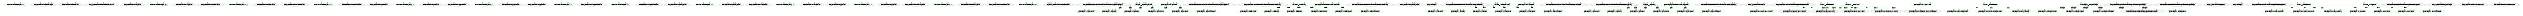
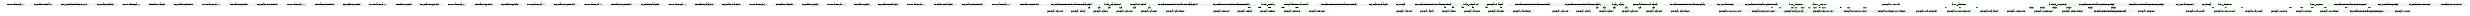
  digraph {
    node [cluster="Humanizer.Tests.FluentDate.PrepositionTests.InYear()" color=green community=0 span="10-10" file="InTests.cs"]
    edge [color=green style=dashed]
    n1 [cluster="Humanizer.In.TheYear(int)" label="return new DateTime(year, 1, 1);" prediction=0 span="12-12" file=""]
-   n2 [cluster="Humanizer.In.TheYear(int)" label="Entry Humanizer.In.TheYear(inJan)" color="" community="" file=""]
-   n3 [cluster="Humanizer.In.TheYear(int)" label="Exit Humanizer.In.TheYear(int)" color="" community="" file=""]
+   n2 [cluster="Humanizer.In.TheYear(int)" label="Entry Humanizer.In.TheYear(int)" color="" community="" file=""]
    n4 [cluster="System.DateTime.DateTime(int, int, int)" label="Entry System.DateTime.DateTime(int, int, int)" span="0-0" color="" community="" file=""]
    n5 [cluster="Humanizer.In.MayOf(int)" file="In.Months.cs" label="Entry Humanizer.In.MayOf(int)" span="83-83" color="" community=""]
    n6 [cluster="Humanizer.In.MayOf(int)" file="In.Months.cs" label="return new DateTime(year, 5, 1);" prediction=1 span="85-85"]
    n7 [cluster="Humanizer.In.MayOf(int)" file="In.Months.cs" label="Exit Humanizer.In.MayOf(int)" span="83-83" color="" community=""]
    n8 [cluster="Humanizer.In.OctoberOf(int)" file="In.Months.cs" label="Entry Humanizer.In.OctoberOf(int)" span="163-163" color="" community=""]
    n9 [cluster="Humanizer.In.OctoberOf(int)" file="In.Months.cs" label="return new DateTime(year, 10, 1);" prediction=2 span="165-165"]
    n10 [cluster="Humanizer.In.OctoberOf(int)" file="In.Months.cs" label="Exit Humanizer.In.OctoberOf(int)" span="163-163" color="" community=""]
    n11 [cluster="Humanizer.In.NovemberOf(int)" file="In.Months.cs" label="Entry Humanizer.In.NovemberOf(int)" span="179-179" color="" community=""]
    n12 [cluster="Humanizer.In.NovemberOf(int)" file="In.Months.cs" label="return new DateTime(year, 11, 1);" prediction=3 span="181-181"]
    n13 [cluster="Humanizer.In.NovemberOf(int)" file="In.Months.cs" label="Exit Humanizer.In.NovemberOf(int)" span="179-179" color="" community=""]
    n14 [cluster="Humanizer.In.JuneOf(int)" file="In.Months.cs" label="Entry Humanizer.In.JuneOf(int)" span="99-99" color="" community=""]
    n15 [cluster="Humanizer.In.JuneOf(int)" file="In.Months.cs" label="return new DateTime(year, 6, 1);" prediction=4 span="101-101"]
    n16 [cluster="Humanizer.In.JuneOf(int)" file="In.Months.cs" label="Exit Humanizer.In.JuneOf(int)" span="99-99" color="" community=""]
    n17 [cluster="Humanizer.In.AugustOf(int)" file="In.Months.cs" label="Entry Humanizer.In.AugustOf(int)" span="131-131" color="" community=""]
    n18 [cluster="Humanizer.In.AugustOf(int)" file="In.Months.cs" label="return new DateTime(year, 8, 1);" prediction=5 span="133-133"]
    n19 [cluster="Humanizer.In.AugustOf(int)" file="In.Months.cs" label="Exit Humanizer.In.AugustOf(int)" span="131-131" color="" community=""]
    n20 [cluster="Humanizer.In.AprilOf(int)" file="In.Months.cs" label="Entry Humanizer.In.AprilOf(int)" span="67-67" color="" community=""]
    n21 [cluster="Humanizer.In.AprilOf(int)" file="In.Months.cs" label="return new DateTime(year, 4, 1);" prediction=6 span="69-69"]
    n22 [cluster="Humanizer.In.SeptemberOf(int)" file="In.Months.cs" label="Entry Humanizer.In.SeptemberOf(int)" span="147-147" color="" community=""]
    n23 [cluster="Humanizer.In.SeptemberOf(int)" file="In.Months.cs" label="return new DateTime(year, 9, 1);" prediction=7 span="149-149"]
    n24 [cluster="Humanizer.In.SeptemberOf(int)" file="In.Months.cs" label="Exit Humanizer.In.SeptemberOf(int)" span="147-147" color="" community=""]
    n25 [cluster="Humanizer.In.JanuaryOf(int)" file="In.Months.cs" label="Entry Humanizer.In.JanuaryOf(int)" span="19-19" color="" community=""]
    n26 [cluster="Humanizer.In.JanuaryOf(int)" file="In.Months.cs" label="return new DateTime(year, 1, 1);" prediction=8 span="21-21"]
    n27 [cluster="Humanizer.In.JanuaryOf(int)" file="In.Months.cs" label="Exit Humanizer.In.JanuaryOf(int)" span="19-19" color="" community=""]
    n28 [cluster="Humanizer.In.MarchOf(int)" file="In.Months.cs" label="Entry Humanizer.In.MarchOf(int)" span="51-51" color="" community=""]
    n29 [cluster="Humanizer.In.MarchOf(int)" file="In.Months.cs" label="return new DateTime(year, 3, 1);" prediction=9 span="53-53"]
    n30 [cluster="Humanizer.In.MarchOf(int)" file="In.Months.cs" label="Exit Humanizer.In.MarchOf(int)" span="51-51" color="" community=""]
    n31 [cluster="Humanizer.In.JulyOf(int)" file="In.Months.cs" label="Entry Humanizer.In.JulyOf(int)" span="115-115" color="" community=""]
    n32 [cluster="Humanizer.In.JulyOf(int)" file="In.Months.cs" label="return new DateTime(year, 7, 1);" prediction=10 span="117-117"]
    n33 [cluster="Humanizer.In.JulyOf(int)" file="In.Months.cs" label="Exit Humanizer.In.JulyOf(int)" span="115-115" color="" community=""]
    n34 [cluster="Humanizer.In.FebruaryOf(int)" file="In.Months.cs" label="Entry Humanizer.In.FebruaryOf(int)" span="35-35" color="" community=""]
    n35 [cluster="Humanizer.In.FebruaryOf(int)" file="In.Months.cs" label="return new DateTime(year, 2, 1);" prediction=11 span="37-37"]
    n36 [cluster="Humanizer.In.FebruaryOf(int)" file="In.Months.cs" label="Exit Humanizer.In.FebruaryOf(int)" span="35-35" color="" community=""]
    n37 [cluster="Humanizer.In.DecemberOf(int)" file="In.Months.cs" label="Entry Humanizer.In.DecemberOf(int)" span="195-195" color="" community=""]
    n38 [cluster="Humanizer.In.DecemberOf(int)" file="In.Months.cs" label="return new DateTime(year, 12, 1);" prediction=12 span="197-197"]
-   n39 [cluster="Humanizer.In.DecemberOf(int)" file="In.Months.cs" label="InJanuary Humanizer.In.DecemberOf(int)" span="195-195" color="" community=""]
+   n39 [cluster="Humanizer.In.DecemberOf(int)" file="In.Months.cs" label="Exit Humanizer.In.DecemberOf(int)" span="195-195" color="" community=""]
    n40 [cluster="Humanizer.Tests.Extensions.FluentDate.InTests.InJanuaryOf2009()" label="Entry Humanizer.Tests.Extensions.FluentDate.InTests.InJanuaryOf2009()" span="20-20" color="" community=""]
    n41 [cluster="Humanizer.Tests.Extensions.FluentDate.InTests.InJanuaryOf2009()" label="var inJan = In.JanuaryOf(2009)" prediction=13 span="22-22"]
    n42 [cluster="Humanizer.Tests.Extensions.FluentDate.InTests.InJanuaryOf2009()" label="Assert.Equal(1, inJan.Month)" prediction=13 span="24-24"]
    n43 [cluster="Humanizer.Tests.Extensions.FluentDate.InTests.InJanuaryOf2009()" label="Assert.Equal(1, inJan.Day)" prediction=13 span="25-25"]
    n44 [cluster="Humanizer.Tests.Extensions.FluentDate.InTests.InJanuaryOf2009()" label="Assert.Equal(0, inJan.Hour)" prediction=13 span="26-26"]
    n45 [cluster="Humanizer.Tests.Extensions.FluentDate.InTests.InJanuaryOf2009()" label="Assert.Equal(0, inJan.Minute)" prediction=13 span="27-27"]
    n46 [cluster="Humanizer.Tests.Extensions.FluentDate.InTests.InJanuaryOf2009()" label="Assert.Equal(0, inJan.Second)" prediction=13 span="28-28"]
    n47 [cluster="Humanizer.Tests.Extensions.FluentDate.InTests.InJanuaryOf2009()" label="Assert.Equal(0, inJan.Millisecond)" prediction=13 span="29-29"]
    n48 [cluster="Humanizer.Tests.Extensions.FluentDate.InTests.InJanuaryOf2009()" label="Assert.Equal(2009, inJan.Year)" prediction=14 span="23-23"]
    n49 [cluster="Humanizer.Tests.Extensions.FluentDate.InTests.InJanuaryOf2009()" label="Exit Humanizer.Tests.Extensions.FluentDate.InTests.InJanuaryOf2009()" span="20-20" color="" community=""]
    n50 [cluster="Humanizer.Tests.Extensions.FluentDate.InTests.InFebruary()" label="Entry Humanizer.Tests.Extensions.FluentDate.InTests.InFebruary()" span="33-33" color="" community=""]
    n51 [cluster="Humanizer.Tests.Extensions.FluentDate.InTests.InFebruary()" label="var inFeb = In.February" prediction=21 span="35-35"]
    n52 [cluster="Humanizer.Tests.Extensions.FluentDate.InTests.InFebruary()" label="Assert.Equal(2, inFeb.Month)" prediction=21 span="37-37"]
    n53 [cluster="Humanizer.Tests.Extensions.FluentDate.InTests.InFebruary()" label="Assert.Equal(1, inFeb.Day)" prediction=21 span="38-38"]
    n54 [cluster="Humanizer.Tests.Extensions.FluentDate.InTests.InFebruary()" label="Assert.Equal(0, inFeb.Hour)" prediction=21 span="39-39"]
    n55 [cluster="Humanizer.Tests.Extensions.FluentDate.InTests.InFebruary()" label="Assert.Equal(0, inFeb.Minute)" prediction=21 span="40-40"]
    n56 [cluster="Humanizer.Tests.Extensions.FluentDate.InTests.InFebruary()" label="Assert.Equal(0, inFeb.Second)" prediction=21 span="41-41"]
-   n57 [cluster="Humanizer.Tests.Extensions.FluentDate.InTests.InFebruary()" label="Assert.Equal(0, inFeb.Millisecond)" prediction=21 span="42-42"]
    n58 [cluster="Humanizer.Tests.Extensions.FluentDate.InTests.InFebruary()" label="Assert.Equal(DateTime.Now.Year, inFeb.Year)" prediction=22 span="36-36"]
    n59 [cluster="Humanizer.Tests.Extensions.FluentDate.InTests.InFebruary()" label="Exit Humanizer.Tests.Extensions.FluentDate.InTests.InFebruary()" span="33-33" color="" community=""]
    n60 [cluster="Humanizer.In.JanuaryOf(int)" label="Entry Humanizer.In.JanuaryOf(int)" span="19-19" color="" community=""]
    n61 [cluster="Unk.Equal" label="Entry Unk.Equal" color="" community="" span=""]
    n62 [cluster="Humanizer.Tests.Extensions.FluentDate.InTests.InTheYear()" label="Entry Humanizer.Tests.Extensions.FluentDate.InTests.InTheYear()" span="46-46" color="" community=""]
    n63 [cluster="Humanizer.Tests.Extensions.FluentDate.InTests.InTheYear()" label="var date = In.TheYear(2009)" prediction=29 span="48-48"]
    n64 [cluster="Humanizer.Tests.Extensions.FluentDate.InTests.InTheYear()" label="Assert.Equal(1, date.Month)" prediction=29 span="50-50"]
    n65 [cluster="Humanizer.Tests.Extensions.FluentDate.InTests.InTheYear()" label="Assert.Equal(1, date.Day)" prediction=29 span="51-51"]
    n66 [cluster="Humanizer.Tests.Extensions.FluentDate.InTests.InTheYear()" label="Assert.Equal(0, date.Hour)" prediction=29 span="52-52"]
    n67 [cluster="Humanizer.Tests.Extensions.FluentDate.InTests.InTheYear()" label="Assert.Equal(0, date.Minute)" prediction=29 span="53-53"]
    n68 [cluster="Humanizer.Tests.Extensions.FluentDate.InTests.InTheYear()" label="Assert.Equal(0, date.Second)" prediction=29 span="54-54"]
    n69 [cluster="Humanizer.Tests.Extensions.FluentDate.InTests.InTheYear()" label="Assert.Equal(0, date.Millisecond)" prediction=29 span="55-55"]
    n70 [cluster="Humanizer.Tests.Extensions.FluentDate.InTests.InTheYear()" label="Assert.Equal(2009, date.Year)" prediction=30 span="49-49"]
    n71 [cluster="Humanizer.Tests.Extensions.FluentDate.InTests.InTheYear()" label="Exit Humanizer.Tests.Extensions.FluentDate.InTests.InTheYear()" span="46-46" color="" community=""]
    n72 [cluster="Humanizer.Tests.Extensions.FluentDate.InTests.InJanuary()" label="Entry Humanizer.Tests.Extensions.FluentDate.InTests.InJanuary()" span="7-7" color="" community=""]
    n73 [cluster="Humanizer.Tests.Extensions.FluentDate.InTests.InJanuary()" label="var inJan = In.January" prediction=37 span="9-9"]
    n74 [cluster="Humanizer.Tests.Extensions.FluentDate.InTests.InJanuary()" label="Assert.Equal(1, inJan.Month)" prediction=37 span="11-11"]
    n75 [cluster="Humanizer.Tests.Extensions.FluentDate.InTests.InJanuary()" label="Assert.Equal(1, inJan.Day)" prediction=37 span="12-12"]
    n76 [cluster="Humanizer.Tests.Extensions.FluentDate.InTests.InJanuary()" label="Assert.Equal(0, inJan.Hour)" prediction=37 span="13-13"]
    n77 [cluster="Humanizer.Tests.Extensions.FluentDate.InTests.InJanuary()" label="Assert.Equal(0, inJan.Minute)" prediction=37 span="14-14"]
    n78 [cluster="Humanizer.Tests.Extensions.FluentDate.InTests.InJanuary()" label="Assert.Equal(0, inJan.Second)" prediction=37 span="15-15"]
    n79 [cluster="Humanizer.Tests.Extensions.FluentDate.InTests.InJanuary()" label="Assert.Equal(0, inJan.Millisecond)" prediction=37 span="16-16"]
    n80 [cluster="Humanizer.Tests.Extensions.FluentDate.InTests.InJanuary()" label="Assert.Equal(DateTime.Now.Year, inJan.Year)" prediction=38]
    n81 [cluster="Humanizer.Tests.Extensions.FluentDate.InTests.InJanuary()" label="Exit Humanizer.Tests.Extensions.FluentDate.InTests.InJanuary()" span="7-7" color="" community=""]
    n82 [cluster="System.DateTime.In(int)" file="PrepositionsExtensions.cs" label="Entry System.DateTime.In(int)" span="36-36" color="" community=""]
    n83 [file="PrepositionsExtensions.cs" label="Entry Humanizer.Tests.FluentDate.PrepositionTests.InYear()" span="36-36" color="" community=""]
    n84 [file="PrepositionsExtensions.cs" label="var now = DateTime.Now" prediction=45 span="38-38"]
    n85 [file="PrepositionsExtensions.cs" label="Assert.Equal(now.Month, in2011.Month)" prediction=45 span="41-41"]
    n86 [file="PrepositionsExtensions.cs" label="Assert.Equal(now.Day, in2011.Day)" span="42-42" color="" community=""]
    n87 [file="PrepositionsExtensions.cs" label="Assert.Equal(now.Hour, in2011.Hour)" span="43-43" color="" community=""]
    n88 [file="PrepositionsExtensions.cs" label="Assert.Equal(now.Minute, in2011.Minute)" span="44-44" color="" community=""]
    n89 [file="PrepositionsExtensions.cs" label="Assert.Equal(now.Second, in2011.Second)" span="45-45" color="" community=""]
    n90 [file="PrepositionsExtensions.cs" label="Assert.Equal(now.Millisecond, in2011.Millisecond)" span="46-46" color="" community=""]
    n91 [file="PrepositionsExtensions.cs" label="var in2011 = now.In(2011)" prediction=45 span="39-39"]
    n92 [file="PrepositionsExtensions.cs" label="Assert.Equal(2011, in2011.Year)" prediction=48 span="40-40"]
    n93 [file="PrepositionsExtensions.cs" label="Exit Humanizer.Tests.FluentDate.PrepositionTests.InYear()" span="36-36" color="" community=""]
    n94 [cluster="Humanizer.Tests.FluentDate.PrepositionTests.AtMidnight()" file="PrepositionsExtensions.cs" label="Entry Humanizer.Tests.FluentDate.PrepositionTests.AtMidnight()" span="8-8" color="" community=""]
    n95 [cluster="Humanizer.Tests.FluentDate.PrepositionTests.AtMidnight()" file="PrepositionsExtensions.cs" label="var now = DateTime.Now" prediction=49]
    n96 [cluster="Humanizer.Tests.FluentDate.PrepositionTests.AtMidnight()" file="PrepositionsExtensions.cs" label="Assert.Equal(now.Year, midnight.Year)" prediction=49 span="12-12"]
    n97 [cluster="Humanizer.Tests.FluentDate.PrepositionTests.AtMidnight()" file="PrepositionsExtensions.cs" label="Assert.Equal(now.Month, midnight.Month)" prediction=49 span="13-13"]
    n98 [cluster="Humanizer.Tests.FluentDate.PrepositionTests.AtMidnight()" file="PrepositionsExtensions.cs" label="Assert.Equal(now.Day, date.Day)" prediction=49 span="14-14"]
    n99 [cluster="Humanizer.Tests.FluentDate.PrepositionTests.AtMidnight()" file="PrepositionsExtensions.cs" label="var midnight = now.AtMidnight()" prediction=49 span="11-11"]
    n100 [cluster="Humanizer.Tests.FluentDate.PrepositionTests.AtMidnight()" file="PrepositionsExtensions.cs" label="Assert.Equal(0, midnight.Hour)" prediction=49 span="15-15"]
    n101 [cluster="Humanizer.Tests.FluentDate.PrepositionTests.AtMidnight()" file="PrepositionsExtensions.cs" label="Assert.Equal(0, midnight.Minute)" prediction=49 span="16-16"]
    n102 [cluster="Humanizer.Tests.FluentDate.PrepositionTests.AtMidnight()" file="PrepositionsExtensions.cs" label="Assert.Equal(0, midnight.Second)" prediction=49 span="17-17"]
    n103 [cluster="Humanizer.Tests.FluentDate.PrepositionTests.AtMidnight()" file="PrepositionsExtensions.cs" label="Assert.Equal(0, midnight.Millisecond)" prediction=49 span="18-18"]
    n104 [cluster="Humanizer.Tests.FluentDate.PrepositionTests.AtMidnight()" file="PrepositionsExtensions.cs" label="Exit Humanizer.Tests.FluentDate.PrepositionTests.AtMidnight()" span="8-8" color="" community=""]
    n105 [cluster="System.DateTime.AtNoon()" file="PrepositionsExtensions.cs" label="Entry System.DateTime.AtNoon()" span="25-25" color="" community=""]
    n106 [cluster="Unk.Equal" file="PrepositionsExtensions.cs" label="Entry Unk.Equal" color="" community="" span=""]
    n107 [cluster="Humanizer.Tests.FluentDate.PrepositionTests.AtNoon()" file="PrepositionsExtensions.cs" label="Entry Humanizer.Tests.FluentDate.PrepositionTests.AtNoon()" span="22-22" color="" community=""]
    n108 [cluster="Humanizer.Tests.FluentDate.PrepositionTests.AtNoon()" file="PrepositionsExtensions.cs" label="var now = DateTime.Now" prediction=58 span="24-24"]
    n109 [cluster="Humanizer.Tests.FluentDate.PrepositionTests.AtNoon()" file="PrepositionsExtensions.cs" label="Assert.Equal(now.Year, noon.Year)" prediction=58 span="26-26"]
    n110 [cluster="Humanizer.Tests.FluentDate.PrepositionTests.AtNoon()" file="PrepositionsExtensions.cs" label="Assert.Equal(now.Month, noon.Month)" prediction=58 span="27-27"]
    n111 [cluster="Humanizer.Tests.FluentDate.PrepositionTests.AtNoon()" file="PrepositionsExtensions.cs" label="Assert.Equal(now.Day, noon.Day)" prediction=58 span="28-28"]
    n112 [cluster="Humanizer.Tests.FluentDate.PrepositionTests.AtNoon()" file="PrepositionsExtensions.cs" label="var noon = now.AtNoon()" prediction=58 span="25-25"]
    n113 [cluster="Humanizer.Tests.FluentDate.PrepositionTests.AtNoon()" file="PrepositionsExtensions.cs" label="Assert.Equal(12, noon.Hour)" prediction=58 span="29-29"]
    n114 [cluster="Humanizer.Tests.FluentDate.PrepositionTests.AtNoon()" file="PrepositionsExtensions.cs" label="Assert.Equal(0, noon.Minute)" prediction=58 span="30-30"]
    n115 [cluster="Humanizer.Tests.FluentDate.PrepositionTests.AtNoon()" file="PrepositionsExtensions.cs" label="Assert.Equal(0, noon.Second)" prediction=58 span="31-31"]
    n116 [cluster="Humanizer.Tests.FluentDate.PrepositionTests.AtNoon()" file="PrepositionsExtensions.cs" label="Assert.Equal(0, noon.Millisecond)" prediction=58 span="32-32"]
    n117 [cluster="Humanizer.Tests.FluentDate.PrepositionTests.AtNoon()" file="PrepositionsExtensions.cs" label="Exit Humanizer.Tests.FluentDate.PrepositionTests.AtNoon()" span="22-22" color="" community=""]
    n118 [cluster="System.DateTime.AtMidnight()" file="PrepositionsExtensions.cs" label="Entry System.DateTime.AtMidnight()" span="15-15" color="" community=""]
    n119 [cluster="Humanizer.Resources.Resources()" file="Resources.Designer.cs" label="Entry Humanizer.Resources.Resources()" span="31-31" color="" community=""]
    n120 [cluster="Humanizer.Resources.Resources()" file="Resources.Designer.cs" label="Exit Humanizer.Resources.Resources()" span="31-31" color="" community=""]
    n41 -> n42 [label=inJan]
    n41 -> n43 [label=inJan]
    n41 -> n44 [label=inJan]
    n41 -> n45 [label=inJan]
    n41 -> n46 [label=inJan]
    n41 -> n47 [label=inJan]
    n51 -> n52 [label=inFeb]
    n51 -> n53 [label=inFeb]
    n51 -> n54 [label=inFeb]
    n51 -> n55 [label=inFeb]
    n51 -> n56 [label=inFeb]
-   n51 -> n57 [label=inFeb]
    n63 -> n64 [label=date]
    n63 -> n65 [label=date]
    n63 -> n66 [label=date]
    n63 -> n67 [label=date]
    n63 -> n68 [label=date]
    n63 -> n69 [label=date]
    n73 -> n74 [label=inJan]
    n73 -> n75 [label=inJan]
    n73 -> n76 [label=inJan]
    n73 -> n77 [label=inJan]
    n73 -> n78 [label=inJan]
    n73 -> n79 [label=inJan]
    n84 -> n85 [label=now]
    n84 -> n86 [label=now]
    n84 -> n87 [label=now]
    n84 -> n88 [label=now]
    n84 -> n89 [label=now]
    n84 -> n90 [label=now]
    n91 -> n85 [label=in2011]
    n91 -> n86 [label=in2011]
    n91 -> n87 [label=in2011]
    n91 -> n88 [label=in2011]
    n91 -> n89 [label=in2011]
    n91 -> n90 [label=in2011]
    n95 -> n96 [label=now]
    n95 -> n97 [label=now]
    n95 -> n98 [label=now]
    n99 -> n93 [label=midnight]
    n99 -> n98 [label=midnight]
    n99 -> n100 [label=midnight]
    n99 -> n101 [label=midnight]
    n99 -> n102 [label=midnight]
    n99 -> n103 [label=midnight]
    n108 -> n109 [label=now]
    n108 -> n110 [label=now]
    n108 -> n111 [label=now]
-   n112 -> n110 [label=noon]
+   n112 -> n107 [label=noon]
    n112 -> n111 [label=noon]
    n112 -> n113 [label=noon]
    n112 -> n114 [label=noon]
    n112 -> n115 [label=noon]
    n112 -> n116 [label=noon]
  }
